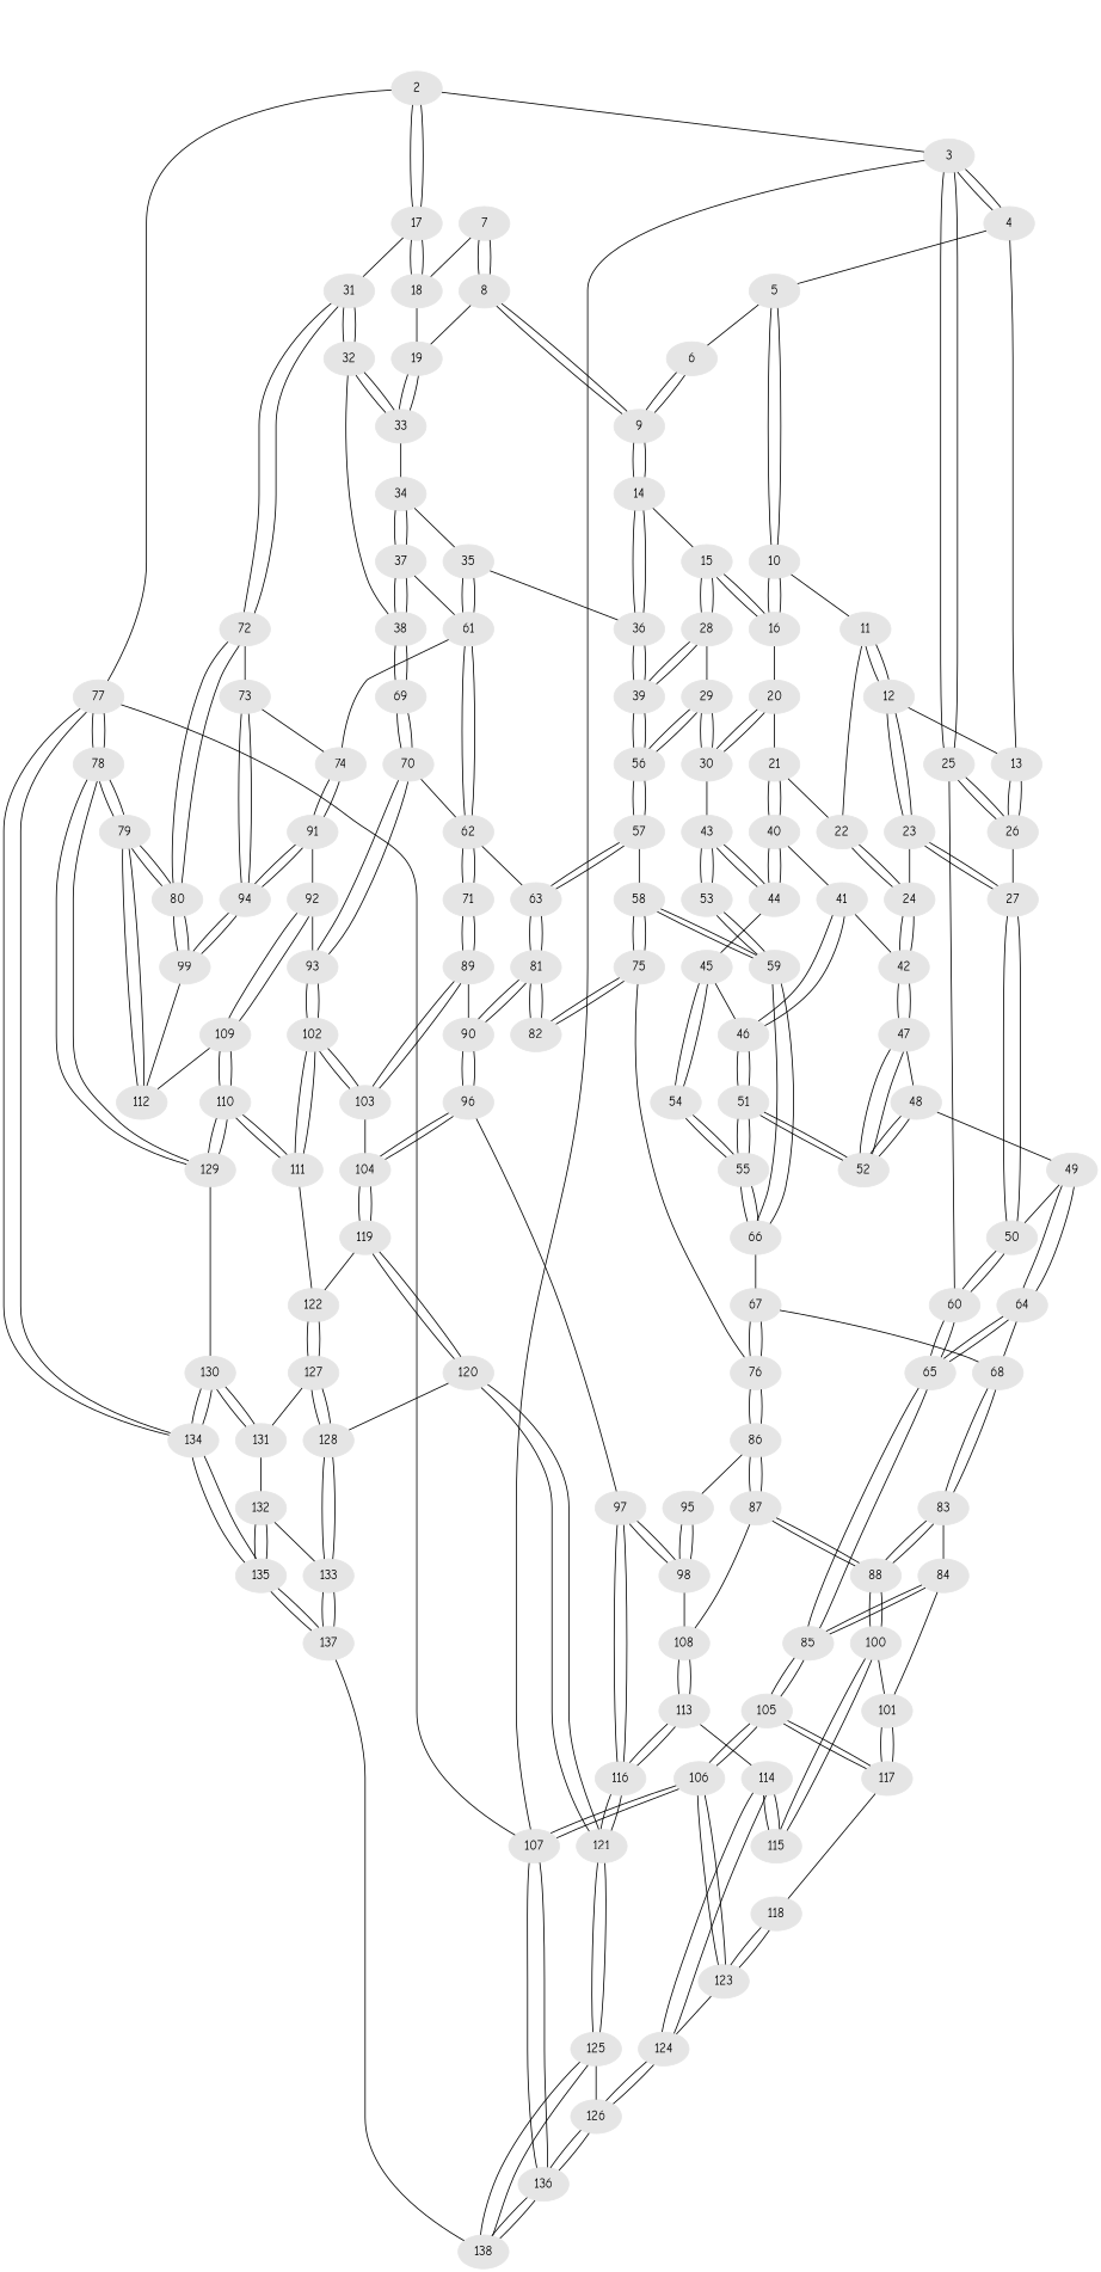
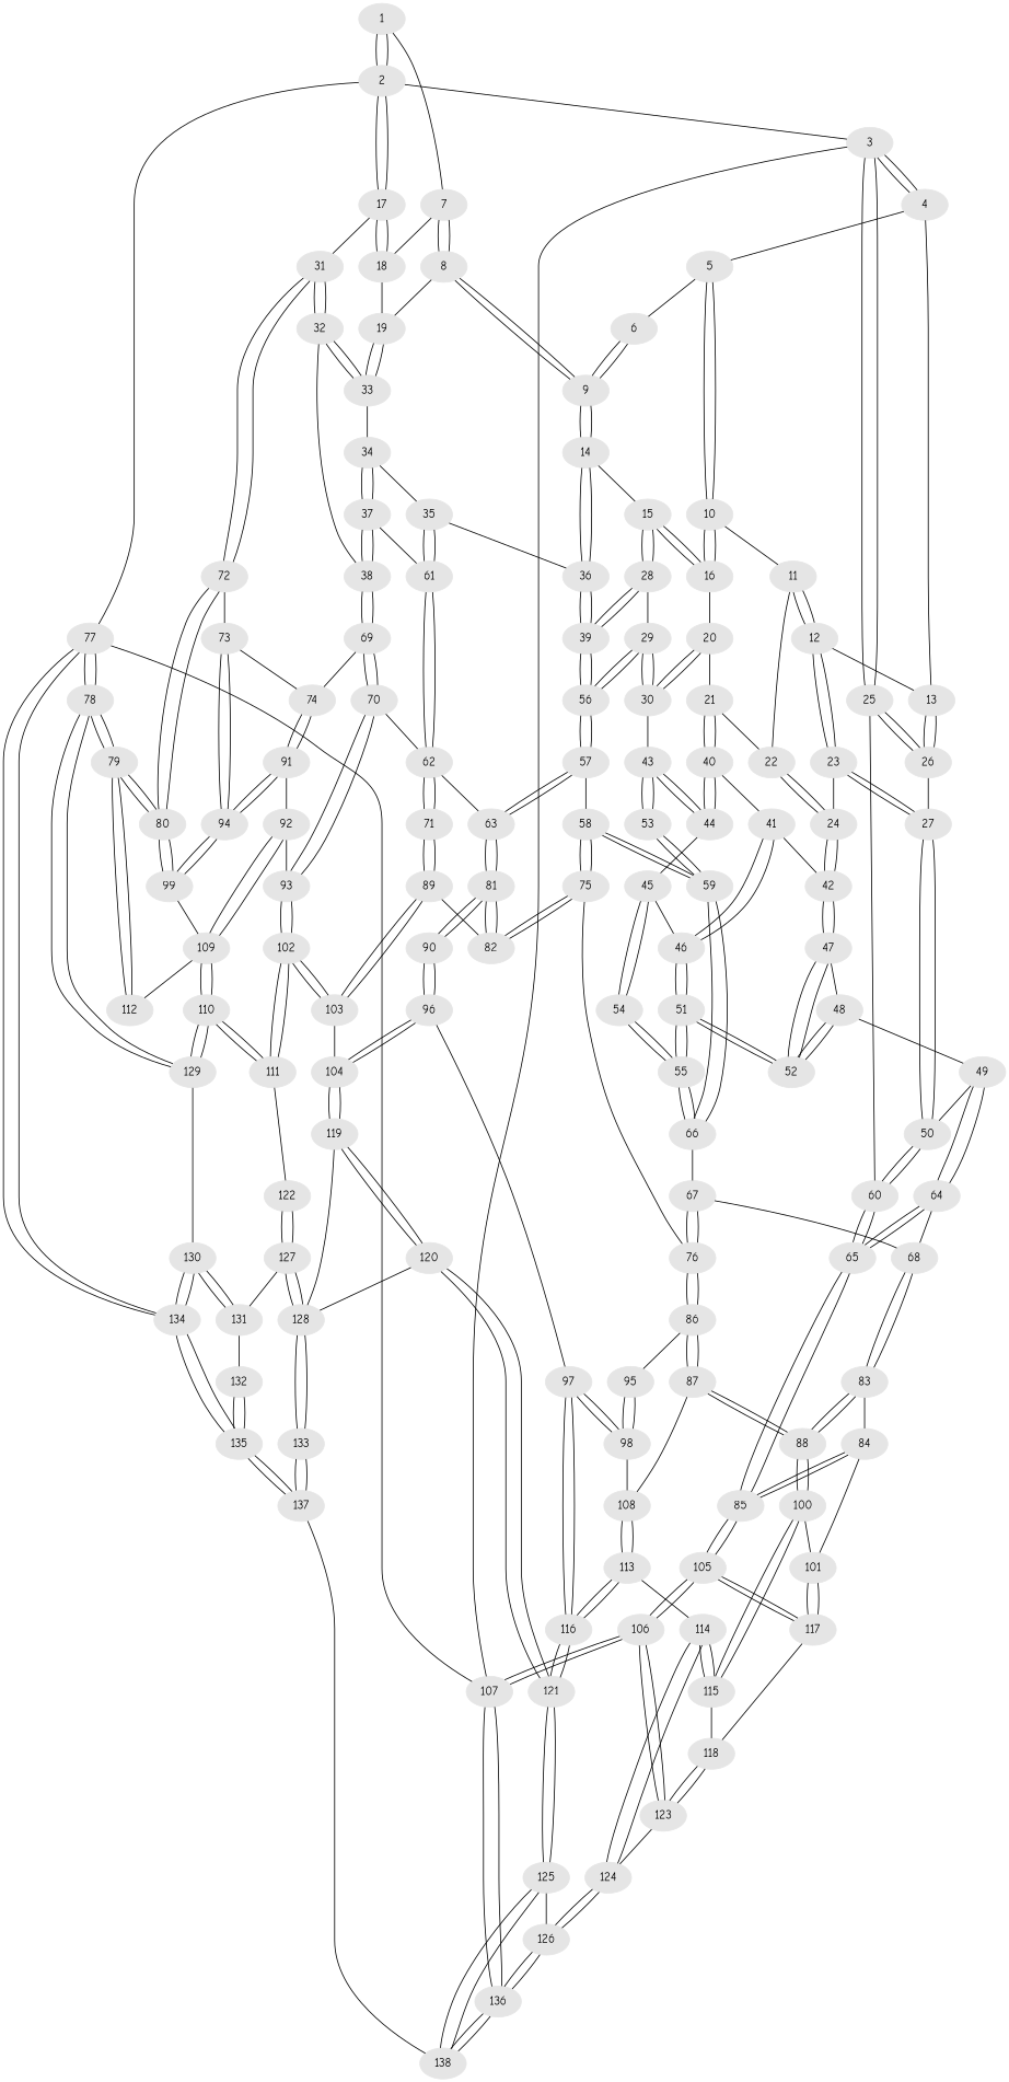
  graph {
    fontname="Comic Neue"
    node [color=gray90 fontname="Comic Neue" style=filled]
    edge [fontname="Comic Neue"]
+   1
    2
    7
    3
    17
    77
    8
    18
    4
    25
    107
    31
    78
    134
    5
    13
    26
    60
    136
    6
    10
    9
    11
    16
    14
    19
    33
    15
    36
    12
    22
    20
    23
    24
    27
    28
    39
    29
    21
    30
    32
    72
    34
    40
    43
    41
    44
    42
    50
    47
    65
    56
    57
    53
    38
    73
    80
    69
    35
    37
    61
    62
    70
    74
    46
    45
    51
    48
    52
    59
    54
    55
    49
    64
    68
    66
    67
    58
    63
    75
    81
    76
    82
    85
    71
    89
    90
    83
    105
    86
    84
    88
    93
    91
    102
    103
    94
    99
    92
    95
    87
    79
    129
    135
    112
    130
    96
    98
    101
    100
    117
    106
    108
    113
    115
    104
    97
    109
    110
    111
    116
    119
    121
    118
    122
    120
    123
    124
    138
    114
    127
    126
    125
    128
    133
    131
    132
    137
+   1 -- 2
+   1 -- 2
+   1 -- 7
    2 -- 3
    2 -- 17
    2 -- 17
    2 -- 77
    7 -- 8
    7 -- 8
    7 -- 18
    3 -- 4
    3 -- 4
    3 -- 25
    3 -- 25
    3 -- 107
    17 -- 18
    17 -- 18
    17 -- 31
    77 -- 107
    77 -- 78
    77 -- 78
    77 -- 134
    77 -- 134
    8 -- 9
    8 -- 9
    8 -- 19
    18 -- 19
    4 -- 5
    4 -- 13
    25 -- 26
    25 -- 26
    25 -- 60
    107 -- 136
    107 -- 136
    31 -- 32
    31 -- 32
    31 -- 72
    31 -- 72
    78 -- 79
    78 -- 79
    78 -- 129
    78 -- 129
    134 -- 135
    134 -- 135
    5 -- 6
    5 -- 10
    5 -- 10
    13 -- 26
    13 -- 26
    26 -- 27
    60 -- 65
    60 -- 65
    136 -- 138
    136 -- 138
    6 -- 9
    6 -- 9
    10 -- 11
    10 -- 16
    10 -- 16
    9 -- 14
    9 -- 14
    11 -- 12
    11 -- 12
    11 -- 22
    16 -- 20
    14 -- 15
    14 -- 36
    14 -- 36
    19 -- 33
    19 -- 33
    33 -- 34
    15 -- 16
    15 -- 16
    15 -- 28
    15 -- 28
    36 -- 39
    36 -- 39
    12 -- 13
    12 -- 23
    12 -- 23
    22 -- 24
    22 -- 24
    20 -- 21
    20 -- 30
    20 -- 30
    23 -- 24
    23 -- 27
    23 -- 27
    24 -- 42
    24 -- 42
    27 -- 50
    27 -- 50
    28 -- 39
    28 -- 39
    28 -- 29
    39 -- 56
    39 -- 56
    29 -- 30
    29 -- 30
    29 -- 56
    29 -- 56
    21 -- 22
    21 -- 40
    21 -- 40
    30 -- 43
    32 -- 33
    32 -- 33
    32 -- 38
    72 -- 73
    72 -- 80
    72 -- 80
    34 -- 35
    34 -- 37
    34 -- 37
    40 -- 41
    40 -- 44
    40 -- 44
    43 -- 44
    43 -- 44
    43 -- 53
    43 -- 53
    41 -- 42
    41 -- 46
    41 -- 46
    44 -- 45
    42 -- 47
    42 -- 47
    50 -- 60
    50 -- 60
    47 -- 48
    47 -- 52
    47 -- 52
    65 -- 85
    65 -- 85
    56 -- 57
    56 -- 57
    57 -- 58
    57 -- 63
    57 -- 63
    53 -- 59
    53 -- 59
    38 -- 69
    38 -- 69
    73 -- 74
    73 -- 94
    73 -- 94
    80 -- 99
    80 -- 99
    69 -- 70
    69 -- 70
-   61 -- 74
+   69 -- 74
    35 -- 36
    35 -- 61
    35 -- 61
    37 -- 38
    37 -- 38
    37 -- 61
    61 -- 62
    61 -- 62
    62 -- 63
    62 -- 71
    62 -- 71
    70 -- 62
    70 -- 93
    70 -- 93
    74 -- 91
    74 -- 91
    46 -- 51
    46 -- 51
    45 -- 46
    45 -- 54
    45 -- 54
    51 -- 52
    51 -- 52
    51 -- 55
    51 -- 55
    48 -- 52
    48 -- 52
    48 -- 49
    59 -- 66
    59 -- 66
    54 -- 55
    54 -- 55
    55 -- 66
    55 -- 66
    49 -- 50
    49 -- 64
    49 -- 64
    64 -- 65
    64 -- 65
    64 -- 68
    68 -- 83
    68 -- 83
    66 -- 67
    67 -- 68
    67 -- 76
    67 -- 76
    58 -- 59
    58 -- 59
    58 -- 75
    58 -- 75
    63 -- 81
    63 -- 81
    75 -- 76
    75 -- 82
    75 -- 82
    81 -- 82
    81 -- 82
    81 -- 90
    81 -- 90
    76 -- 86
    76 -- 86
    85 -- 105
    85 -- 105
    71 -- 89
    71 -- 89
-   89 -- 90
+   89 -- 82
    89 -- 103
    89 -- 103
    90 -- 96
    90 -- 96
    83 -- 84
    83 -- 88
    83 -- 88
    105 -- 117
    105 -- 117
    105 -- 106
    105 -- 106
    86 -- 95
    86 -- 87
    86 -- 87
    84 -- 85
    84 -- 85
    84 -- 101
    88 -- 100
    88 -- 100
    93 -- 102
    93 -- 102
    91 -- 94
    91 -- 94
    91 -- 92
    102 -- 103
    102 -- 103
    102 -- 111
    102 -- 111
    103 -- 104
    94 -- 99
    94 -- 99
-   99 -- 112
+   99 -- 109
    92 -- 93
    92 -- 109
    92 -- 109
    95 -- 98
    95 -- 98
    87 -- 88
    87 -- 88
    87 -- 108
    79 -- 80
    79 -- 80
    79 -- 112
    79 -- 112
    129 -- 130
    135 -- 137
    135 -- 137
    130 -- 134
    130 -- 134
    130 -- 131
    130 -- 131
    96 -- 104
    96 -- 104
    96 -- 97
    98 -- 108
    101 -- 117
    101 -- 117
    100 -- 101
    100 -- 115
    100 -- 115
    117 -- 118
    106 -- 107
    106 -- 107
    106 -- 123
    106 -- 123
    108 -- 113
    108 -- 113
    113 -- 116
    113 -- 116
    113 -- 114
+   115 -- 118
    104 -- 119
    104 -- 119
    97 -- 98
    97 -- 98
    97 -- 116
    97 -- 116
    109 -- 112
    109 -- 110
    109 -- 110
    110 -- 129
    110 -- 129
    110 -- 111
    110 -- 111
    111 -- 122
    116 -- 121
    116 -- 121
-   119 -- 122
+   119 -- 128
    119 -- 120
    119 -- 120
    121 -- 125
    121 -- 125
    118 -- 123
    118 -- 123
    122 -- 127
    122 -- 127
    120 -- 121
    120 -- 121
    120 -- 128
    123 -- 124
    124 -- 126
    124 -- 126
    114 -- 115
    114 -- 115
    114 -- 124
    114 -- 124
    127 -- 128
    127 -- 128
    127 -- 131
    126 -- 136
    126 -- 136
    125 -- 138
    125 -- 138
    125 -- 126
    128 -- 133
    128 -- 133
    133 -- 137
    133 -- 137
    131 -- 132
    132 -- 135
    132 -- 135
-   132 -- 133
    137 -- 138
  }
